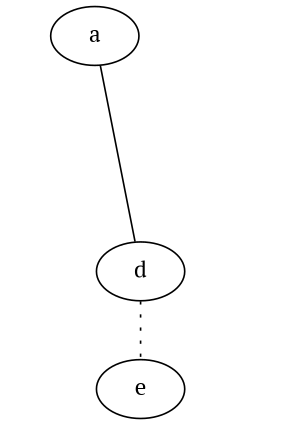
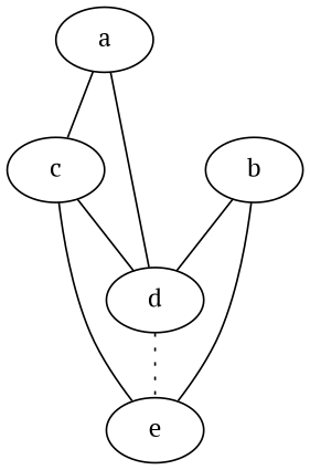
  graph {
    fontname="PT Serif"
    node [fontname="PT Serif"]
    edge [fontname="PT Serif"]
    a
+   c
    d
+   b
    e
+   a -- c
    a -- d
+   c -- d
+   c -- e
    d -- e [style=dotted]
+   b -- d
+   b -- e
  }
